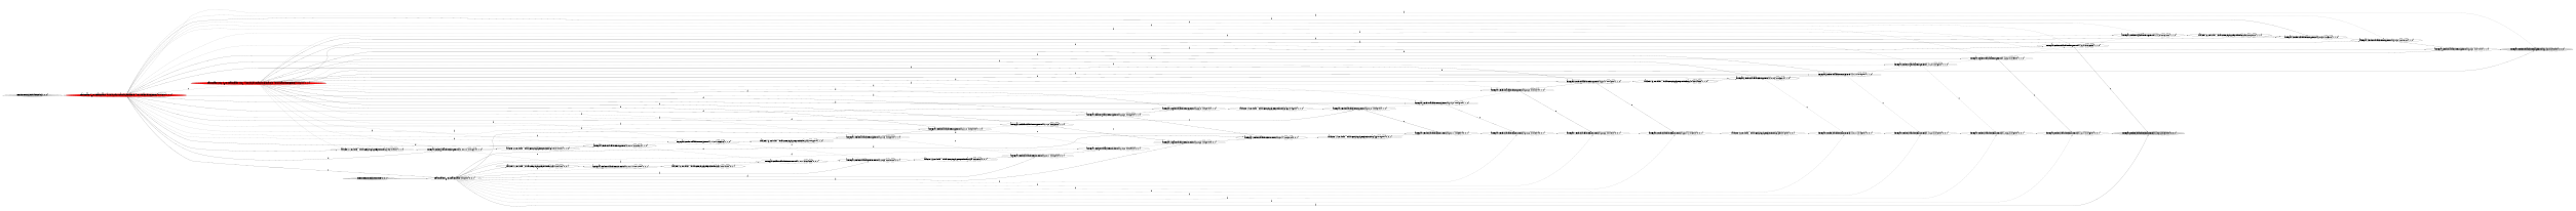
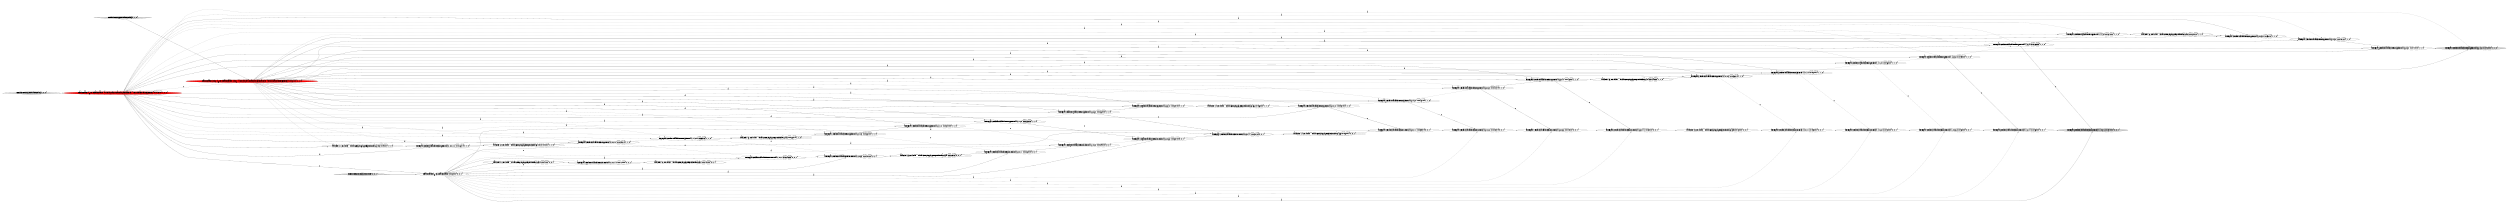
  digraph {
    rankdir=LR
    fontname="DejaVu Serif"
    node [fillcolor=white shape=ellipse style=filled fontname="DejaVu Serif"]
    edge [style=solid fontname="DejaVu Serif"]
    n1 [label="assertEquals(2,RendererUtils.findLiveItemsLowerBound(d,3,3.0,4.4))@@@42@@@['0', '0', '1']"]
    n2 [label="d.addSeries(\"S5\",new double((((((edu.fdu.CPPDG.tinypdg.pe.ExpressionInfo@2843bf)@@@43@@@['0', '0', '1']"]
    n3 [label="d.addSeries(\"S6\",new double((((((edu.fdu.CPPDG.tinypdg.pe.ExpressionInfo@2842c8)@@@62@@@['1', '1', '0']"]
    n4 [label="assertEquals(4,RendererUtils.findLiveItemsUpperBound(d,5,0.0,5.0))@@@69@@@['1', '1', '0']"]
    n5 [label="assertEquals(0,RendererUtils.findLiveItemsUpperBound(d,3,3.0,4.0))@@@48@@@['1', '1', '0']"]
    n6 [label="d.addSeries(\"S5\",new double((((((edu.fdu.CPPDG.tinypdg.pe.ExpressionInfo@284274)@@@49@@@['1', '1', '0']"]
    n7 [label="assertEquals(0,RendererUtils.findLiveItemsLowerBound(d,0,10.0,11.0))@@@11@@@['0', '0', '1']"]
    n8 [label="d.addSeries(\"S2\",new double((((((edu.fdu.CPPDG.tinypdg.pe.ExpressionInfo@284327)@@@12@@@['0', '0', '1']"]
    n9 [label="assertEquals(0,RendererUtils.findLiveItemsLowerBound(d,1,2.0,3.3))@@@20@@@['0', '0', '1']"]
    n10 [label="d.addSeries(\"S3\",new double((((((edu.fdu.CPPDG.tinypdg.pe.ExpressionInfo@284349)@@@21@@@['0', '0', '1']"]
    n11 [label="DefaultXYDataset d = new DefaultXYDataset()@@@3@@@['0', '0', '1']"]
    n12 [label="assertEquals(0,RendererUtils.findLiveItemsLowerBound(d,3,0.0,1.1))@@@39@@@['0', '0', '1']"]
    n13 [label="assertEquals(3,RendererUtils.findLiveItemsLowerBound(d,4,3.0,4.4))@@@53@@@['0', '0', '1']"]
    n14 [label="assertEquals(0,RendererUtils.findLiveItemsLowerBound(d,1,0.0,1.1))@@@19@@@['0', '0', '1']"]
    n15 [label="assertEquals(1,RendererUtils.findLiveItemsLowerBound(d,2,1.0,2.2))@@@29@@@['0', '0', '1']"]
    n16 [label="assertEquals(0,RendererUtils.findLiveItemsLowerBound(d,3,1.0,2.2))@@@40@@@['0', '0', '1']"]
    n17 [label="assertEquals(1,RendererUtils.findLiveItemsLowerBound(d,2,3.0,4.4))@@@31@@@['0', '0', '1']"]
    n18 [label="d.addSeries(\"S1\",new double((((((edu.fdu.CPPDG.tinypdg.pe.ExpressionInfo@284312)@@@4@@@['0', '0', '1']"]
    n19 [label="assertEquals(1,RendererUtils.findLiveItemsLowerBound(d,2,2.0,3.3))@@@30@@@['0', '0', '1']"]
    n20 [label="assertEquals(0,RendererUtils.findLiveItemsLowerBound(d,4,1.0,2.2))@@@51@@@['0', '0', '1']"]
    n21 [label="assertEquals(1,RendererUtils.findLiveItemsLowerBound(d,4,2.0,3.3))@@@52@@@['0', '0', '1']"]
    n22 [label="assertEquals(0,RendererUtils.findLiveItemsLowerBound(d,2,0.0,1.1))@@@28@@@['0', '0', '1']"]
    n23 [label="assertEquals(1,RendererUtils.findLiveItemsLowerBound(d,3,2.0,3.3))@@@41@@@['0', '0', '1']"]
    n24 [label="assertEquals(0,RendererUtils.findLiveItemsLowerBound(d,4,0.0,1.1))@@@50@@@['0', '0', '1']"]
    n25 [fillcolor=lightgray label="assertEquals(3,RendererUtils.findLiveItemsLowerBound(d,4,4.0,5.5))@@@54@@@['0', '0', '1']"]
    n26 [label="assertEquals(0,RendererUtils.findLiveItemsUpperBound(d,2,1.1,2.0))@@@35@@@['1', '1', '0']"]
    n27 [label="assertEquals(0,RendererUtils.findLiveItemsUpperBound(d,2,2.2,3.0))@@@36@@@['1', '1', '0']"]
    n28 [label="assertEquals(3,RendererUtils.findLiveItemsUpperBound(d,4,0.1,0.5))@@@56@@@['1', '1', '0']"]
    n29 [label="assertEquals(3,RendererUtils.findLiveItemsUpperBound(d,4,0.1,1.0))@@@57@@@['1', '1', '0']"]
    n30 [label="assertEquals(0,RendererUtils.findLiveItemsUpperBound(d,0,10.0,11.0))@@@16@@@['1', '1', '0']"]
    n31 [label="d.addSeries(\"S2\",new double((((((edu.fdu.CPPDG.tinypdg.pe.ExpressionInfo@2841d1)@@@17@@@['1', '1', '0']"]
    n32 [label="assertEquals(0,RendererUtils.findLiveItemsUpperBound(d,4,3.3,4.0))@@@60@@@['1', '1', '0']"]
    n33 [label="assertEquals(0,RendererUtils.findLiveItemsUpperBound(d,4,4.4,5.0))@@@61@@@['1', '1', '0']"]
    n34 [label="assertEquals(1,RendererUtils.findLiveItemsUpperBound(d,2,0.1,1.0))@@@34@@@['1', '1', '0']"]
    n35 [label="assertEquals(0,RendererUtils.findLiveItemsUpperBound(d,1,1.1,2.0))@@@25@@@['1', '1', '0']"]
    n36 [label="d.addSeries(\"S3\",new double((((((edu.fdu.CPPDG.tinypdg.pe.ExpressionInfo@2841f3)@@@26@@@['1', '1', '0']"]
    n37 [label="assertEquals(2,RendererUtils.findLiveItemsUpperBound(d,3,0.0,1.0))@@@45@@@['1', '1', '0']"]
    n38 [label="assertEquals(2,RendererUtils.findLiveItemsUpperBound(d,3,1.0,2.0))@@@46@@@['1', '1', '0']"]
    n39 [label="d.addSeries(\"S4\",new double((((((edu.fdu.CPPDG.tinypdg.pe.ExpressionInfo@284383)@@@32@@@['0', '0', '1']"]
    n40 [label="assertEquals(3,RendererUtils.findLiveItemsUpperBound(d,5,2.0,5.0))@@@71@@@['1', '1', '0']"]
    n41 [fillcolor=lightgray label="assertEquals(0,RendererUtils.findLiveItemsUpperBound(d,5,3.0,5.0))@@@72@@@['1', '1', '0']"]
    n42 [label="d.addSeries(\"S4\",new double((((((edu.fdu.CPPDG.tinypdg.pe.ExpressionInfo@284238)@@@38@@@['1', '1', '0']"]
    n43 [label="d.addSeries(\"S1\",new double((((((edu.fdu.CPPDG.tinypdg.pe.ExpressionInfo@2841bc)@@@9@@@['1', '1', '0']"]
    n44 [label="assertEquals(2,RendererUtils.findLiveItemsUpperBound(d,4,1.1,2.0))@@@58@@@['1', '1', '0']"]
    n45 [label="assertEquals(1,RendererUtils.findLiveItemsUpperBound(d,4,2.2,3.0))@@@59@@@['1', '1', '0']"]
    n46 [fillcolor=lightgray label="testFindLiveItemsUpperBound_Descending['1', '0', '0']" shape=diamond]
    n47 [fillcolor=red label="DefaultXYDataset d = new DefaultXYDataset(){@Override public DomainOrder getDomainOrder(){return DomainOrder.DESCENDING}}@@@3@@@['1', '0', '0']"]
    n48 [label="assertEquals(1,RendererUtils.findLiveItemsUpperBound(d,3,2.0,3.0))@@@47@@@['1', '1', '0']"]
    n49 [label="assertEquals(0,RendererUtils.findLiveItemsUpperBound(d,1,0.0,1.0))@@@24@@@['1', '1', '0']"]
    n50 [label="assertEquals(1,RendererUtils.findLiveItemsUpperBound(d,2,0.1,0.5))@@@33@@@['1', '1', '0']"]
    n51 [label="assertEquals(0,RendererUtils.findLiveItemsUpperBound(d,2,3.3,4.0))@@@37@@@['1', '1', '0']"]
    n52 [fillcolor=red label="DefaultXYDataset<String> d = new DefaultXYDataset<String>(){@Override public DomainOrder getDomainOrder(){return DomainOrder.DESCENDING}}@@@3@@@['0', '1', '0']"]
    n53 [label="assertEquals(4,RendererUtils.findLiveItemsUpperBound(d,5,1.0,5.0))@@@70@@@['1', '1', '0']"]
    n54 [fillcolor=lightgray label="testFindLiveItemsLowerBound_Unordered['0', '0', '1']" shape=diamond]
+   n55 [fillcolor=lightgray label="testFindLiveItemsUpperBound_Descending['0', '1', '0']" shape=diamond]
    n1 -> n2
    n2 -> n24 [style=dashed]
    n3 -> n4
    n4 -> n53 [style=dashed]
    n5 -> n1 [label=0]
    n5 -> n6 [style=dashed]
    n6 -> n28
    n7 -> n8
    n8 -> n14 [style=dashed]
    n9 -> n10
    n10 -> n22
    n11 -> n1 [label=d style=dashed]
    n11 -> n7 [label=d style=dashed]
    n11 -> n9 [label=d]
    n11 -> n12 [label=d]
    n11 -> n13 [label=d style=dashed]
    n11 -> n14 [label=d]
    n11 -> n15 [label=d style=dashed]
    n11 -> n16 [label=d style=dashed]
    n11 -> n17 [label=d]
    n11 -> n18
    n11 -> n19 [label=d]
    n11 -> n20 [label=d style=dashed]
    n11 -> n21 [label=d style=dashed]
    n11 -> n22 [label=d]
    n11 -> n23 [label=d style=dashed]
    n11 -> n24 [label=d style=dashed]
    n11 -> n25 [label=d]
    n12 -> n16
    n13 -> n25
    n14 -> n9 [style=dashed]
    n15 -> n19 [style=dashed]
    n16 -> n23
    n17 -> n39 [style=dashed]
    n18 -> n7
    n19 -> n17
    n20 -> n21
    n21 -> n13
    n22 -> n15
    n23 -> n1 [style=dashed]
    n24 -> n20 [style=dashed]
    n26 -> n19 [label=0]
    n26 -> n27 [style=dashed]
    n27 -> n17 [label=0]
    n27 -> n51
    n28 -> n24 [label=0 style=dashed]
    n28 -> n29
    n29 -> n20 [label=0 style=dashed]
    n29 -> n44 [style=dashed]
    n30 -> n7 [label=0 style=dashed]
    n30 -> n31
    n31 -> n49
    n32 -> n25 [label=0]
    n32 -> n33 [style=dashed]
    n33 -> n3
    n34 -> n15 [label=0 style=dashed]
    n34 -> n26 [style=dashed]
    n35 -> n9 [label=0 style=dashed]
    n35 -> n36
    n36 -> n50
    n37 -> n12 [label=0]
    n37 -> n38 [style=dashed]
    n38 -> n16 [label=0]
    n38 -> n48 [style=dashed]
    n39 -> n12
    n40 -> n41
    n42 -> n37
    n43 -> n30 [style=dashed]
    n44 -> n21 [label=0 style=dashed]
    n44 -> n45 [style=dashed]
    n45 -> n13 [label=0]
    n45 -> n32 [style=dashed]
    n46 -> n47 [style=dashed]
    n47 -> n4 [label=d]
    n47 -> n5 [label=d]
    n47 -> n11 [label=0]
    n47 -> n26 [label=d style=dashed]
    n47 -> n27 [label=d style=dashed]
    n47 -> n28 [label=d]
    n47 -> n29 [label=d]
    n47 -> n30 [label=d]
    n47 -> n32 [label=d style=dashed]
    n47 -> n33 [label=d style=dashed]
    n47 -> n34 [label=d style=dashed]
    n47 -> n35 [label=d style=dashed]
    n47 -> n37 [label=d]
    n47 -> n38 [label=d]
    n47 -> n40 [label=d style=dashed]
    n47 -> n41 [label=d style=dashed]
    n47 -> n43
    n47 -> n44 [label=d style=dashed]
    n47 -> n45 [label=d style=dashed]
    n47 -> n48 [label=d style=dashed]
    n47 -> n49 [label=d]
    n47 -> n50 [label=d style=dashed]
    n47 -> n51 [label=d]
    n47 -> n52 [label=0 style=dashed]
    n47 -> n53 [label=d style=dashed]
    n48 -> n5
    n48 -> n23 [label=0]
    n49 -> n14 [label=0 style=dashed]
    n49 -> n35 [style=dashed]
    n50 -> n22 [label=0 style=dashed]
    n50 -> n34
    n51 -> n42 [style=dashed]
    n52 -> n4 [label=d]
    n52 -> n5 [label=d]
    n52 -> n26 [label=d]
    n52 -> n27 [label=d]
    n52 -> n28 [label=d]
    n52 -> n29 [label=d]
    n52 -> n30 [label=d style=dashed]
    n52 -> n32 [label=d]
    n52 -> n33 [label=d style=dashed]
    n52 -> n34 [label=d]
    n52 -> n35 [label=d style=dashed]
    n52 -> n37 [label=d style=dashed]
    n52 -> n38 [label=d style=dashed]
    n52 -> n40 [label=d]
    n52 -> n41 [label=d]
    n52 -> n43 [style=dashed]
    n52 -> n44 [label=d style=dashed]
    n52 -> n45 [label=d]
    n52 -> n48 [label=d style=dashed]
    n52 -> n49 [label=d style=dashed]
    n52 -> n50 [label=d style=dashed]
    n52 -> n51 [label=d]
    n52 -> n53 [label=d]
    n53 -> n40
    n54 -> n11
+   n55 -> n52
  }
